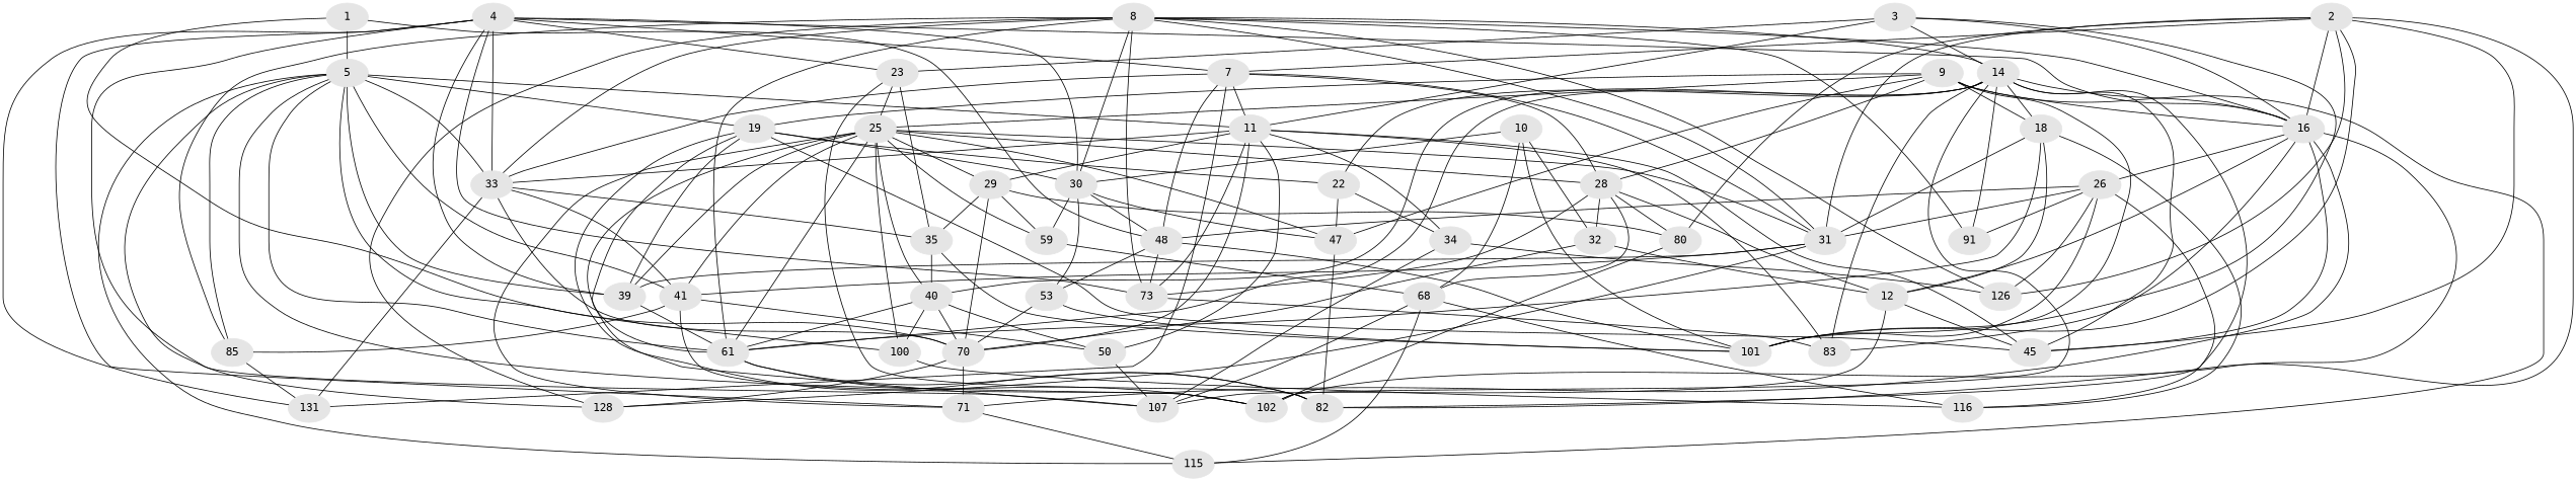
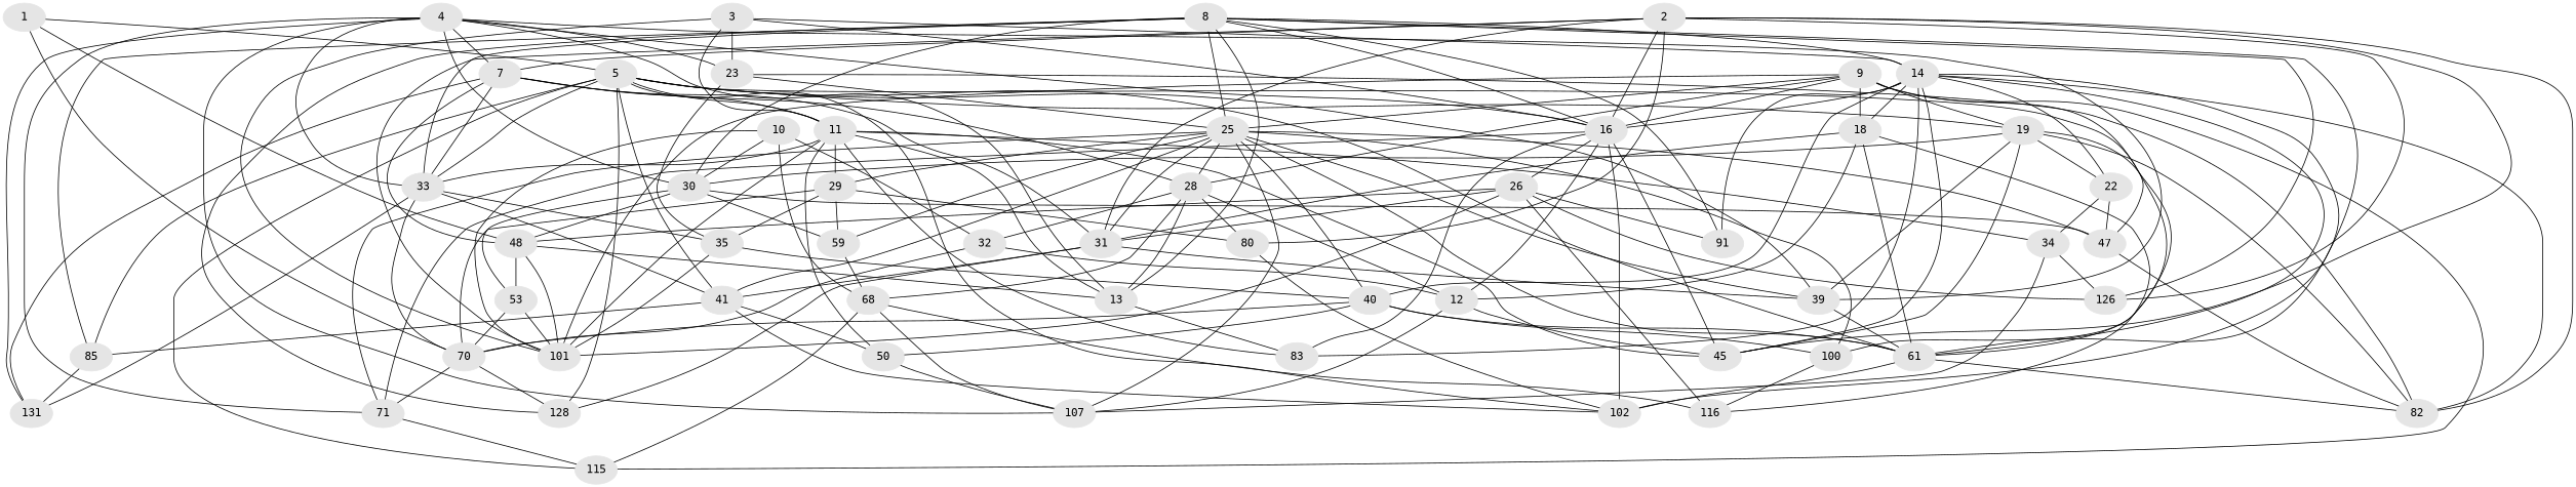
  graph {
    fontname="DejaVu Sans Mono"
    node [color=gray90 fontname="DejaVu Sans Mono" style=filled]
    edge [fontname="DejaVu Sans Mono"]
    5 [super="+13+92"]
    11 [super="+60+51+120+12"]
    33 [super="+69+137"]
    39 [super="+52"]
    19 [super="+56+37"]
    41 [super="+58+63"]
    61 [super="+97+65+132"]
    85
    100
    102 [super="+124+130"]
    115
    n12 [label=128]
    1
    48 [super="+119+93"]
    70 [super="+104+110"]
    45 [super="+112"]
    101 [super="+125"]
-   73 [super="+79"]
+   73 [super="+79" label=13]
    29 [super="+43"]
    34
    50
    83
    53
    71 [super="+133"]
    2 [super="+20"]
    7 [super="+108+36"]
    16 [super="+114+66"]
    31 [super="+98"]
    80
    82 [super="+105"]
    126
    131
    28 [super="+139+74"]
    26 [super="+75"]
    n35 [label=12 super="+90"]
    3 [super="+106"]
    14 [super="+62+49+81"]
    23 [super="+67"]
    91
    18 [super="+95+109"]
    22
    40 [super="+46"]
    25 [super="+140+38"]
    35 [super="+64"]
    4 [super="+76"]
    30 [super="+44+123"]
    107 [super="+127"]
    47 [super="+54"]
    59
    116
    32
    68 [super="+78"]
    8 [super="+15+122+96"]
    9 [super="+21+84"]
    10
    5 -- 11 [weight=2]
    5 -- 33
    5 -- 39
    5 -- 19
    5 -- 41 [weight=2]
    5 -- 61
    5 -- 85
    5 -- 100
    5 -- 102
    5 -- 115
    5 -- n12
    11 -- 33 [weight=2]
    11 -- 45
-   11 -- 70
+   11 -- 101
    11 -- 73
    11 -- 29
    11 -- 34
    11 -- 50
    11 -- 83
    33 -- 41
    33 -- 70
    33 -- 131
    33 -- 35
    39 -- 61
    19 -- 39
    19 -- 61
    19 -- 45
    19 -- 82
    19 -- 22
    19 -- 30
    41 -- 85
    41 -- 102
    41 -- 50
    61 -- 102
    61 -- 82
    85 -- 131
    100 -- 116
    1 -- 5
    1 -- 48
    1 -- 70
    48 -- 101
    48 -- 73
    48 -- 53
    70 -- n12
    70 -- 71
    73 -- 83
    29 -- 70
    29 -- 80
    29 -- 35
    29 -- 59
    34 -- 126
    34 -- 107
    50 -- 107
    53 -- 70
    53 -- 101
    71 -- 115
    2 -- 45
    2 -- 101
    2 -- 7
    2 -- 16
    2 -- 31
    2 -- 80
    2 -- 82
    2 -- 126
    7 -- 11
    7 -- 33
    7 -- 48
    7 -- 31
    7 -- 131
    7 -- 28
    16 -- 102
    16 -- 45
    16 -- 83
    16 -- 71
    16 -- 26
    16 -- n35
    31 -- 39
    31 -- 41
    31 -- n12
    80 -- 102
    28 -- 73
    28 -- 80
    28 -- n35
    28 -- 32
    28 -- 68
    26 -- 48
    26 -- 101
    26 -- 31
    26 -- 126
    26 -- 91
    26 -- 116
    n35 -- 45
    n35 -- 107
    3 -- 11
    3 -- 101
    3 -- 16
    3 -- 14
    3 -- 23 [weight=2]
    14 -- 61
    14 -- 102 [weight=2]
    14 -- 45
    14 -- 83
    14 -- 16
    14 -- 82
    14 -- 91 [weight=2]
    14 -- 18
    14 -- 22
    14 -- 40
    23 -- 82
    23 -- 25
    23 -- 35
    18 -- 61
    18 -- 31
    18 -- n35
    18 -- 116
    22 -- 34
    22 -- 47
    40 -- 61
    40 -- 100
    40 -- 70
    40 -- 50
    25 -- 39
    25 -- 41
    25 -- 61
    25 -- 100
    25 -- 29
    25 -- 71
    25 -- 31
    25 -- 28
    25 -- 40
    25 -- 107
    25 -- 47 [weight=2]
    25 -- 59
    35 -- 101
    35 -- 40 [weight=2]
    4 -- 33
    4 -- 39
    4 -- 73
    4 -- 71
    4 -- 7
    4 -- 16
    4 -- 131
    4 -- 23
    4 -- 30
    4 -- 107
    30 -- 48 [weight=2]
    30 -- 53
    30 -- 47
    30 -- 59
    47 -- 82
    59 -- 68
    32 -- 70
    32 -- n35
    68 -- 115
    68 -- 107
    68 -- 116
    8 -- 33
    8 -- 61
    8 -- 85
    8 -- n12
    8 -- 73
    8 -- 16
    8 -- 126
    8 -- 14
    8 -- 91
-   8 -- 31
+   8 -- 25
    8 -- 30 [weight=2]
    9 -- 19
    9 -- 115
    9 -- 101
    9 -- 16
    9 -- 28
    9 -- 18 [weight=3]
    9 -- 25
    9 -- 47
    10 -- 101
    10 -- 30
    10 -- 32
    10 -- 68
  }
